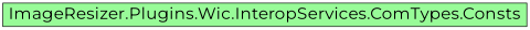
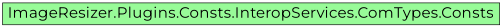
  digraph {
    rankdir=TB
    fontname=Montserrat
-   n1 [color=black fillcolor=palegreen fontname=Montserrat fontsize=24 height=0.2 label="ImageResizer.Plugins.Wic.InteropServices.ComTypes.Consts" shape=record style=filled width=0.4]
+   n1 [color=black fillcolor=palegreen fontname=Montserrat fontsize=24 height=0.2 label="ImageResizer.Plugins.Consts.InteropServices.ComTypes.Consts" shape=record style=filled width=0.4]
  }
